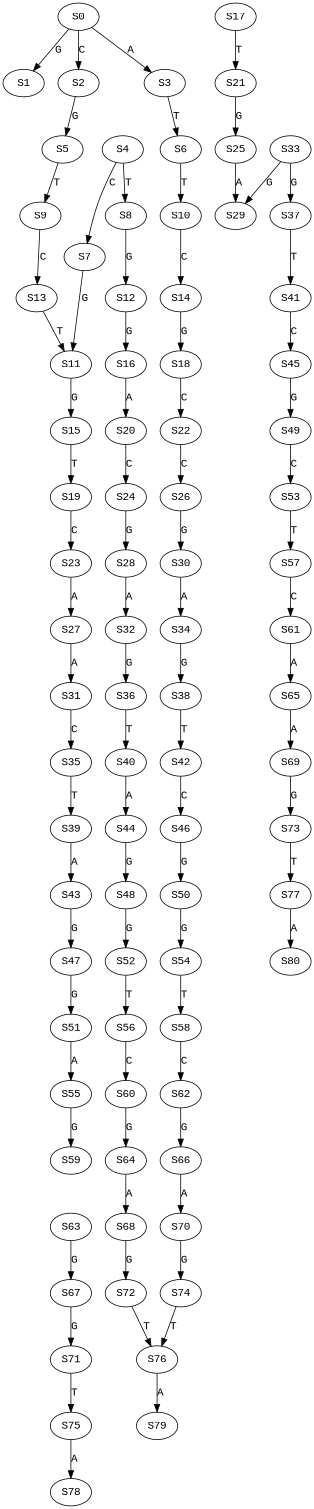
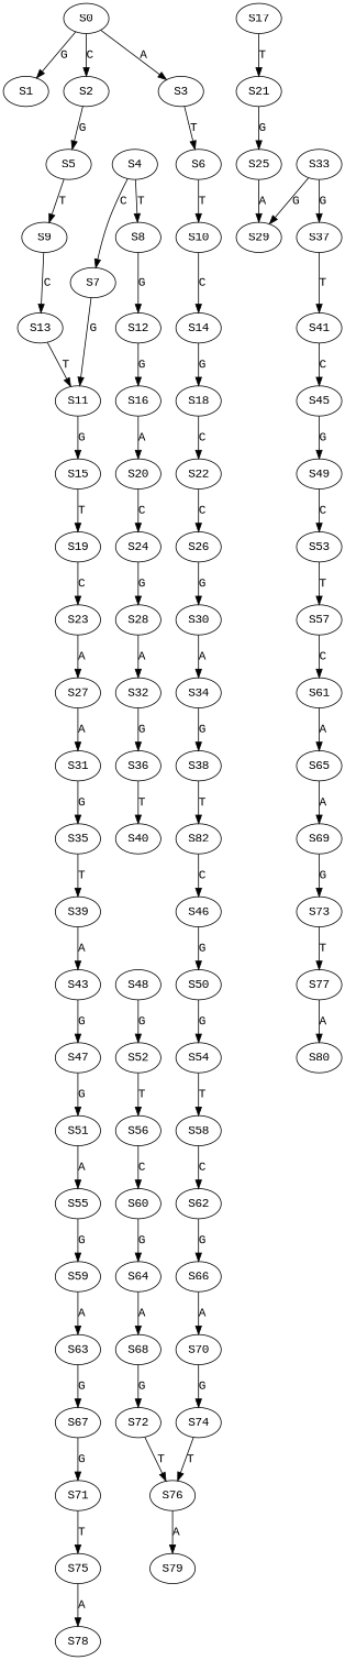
  strict digraph {
    fontname="Liberation Mono"
    node [fontname="Liberation Mono"]
    edge [fontname="Liberation Mono"]
    S0
    S1
    S2
    S3
    S5
    S6
    S4
    S7
    S8
    S9
    S10
    S11
    S12
    S13
    S14
    S15
    S16
    S18
    S19
    S20
    S17
    S21
    S22
    S23
    S24
    S25
    S26
    S27
    S28
    S29
    S30
    S31
    S32
    S34
    S35
    S36
    S33
    S37
    S38
    S39
    S40
    S41
-   S42
+   S42 [label=S82]
    S43
-   S44
    S45
    S46
    S47
    S48
    S49
    S50
    S51
    S52
    S53
    S54
    S55
    S56
    S57
    S58
    S59
    S60
    S61
    S62
    S63
    S64
    S65
    S66
    S67
    S68
    S69
    S70
    S71
    S72
    S73
    S74
    S75
    S76
    S77
    S78
    S79
    S80
    S0 -> S1 [label=G]
    S0 -> S2 [label=C]
    S0 -> S3 [label=A]
    S2 -> S5 [label=G]
    S3 -> S6 [label=T]
    S5 -> S9 [label=T]
    S6 -> S10 [label=T]
    S4 -> S7 [label=C]
    S4 -> S8 [label=T]
    S7 -> S11 [label=G]
    S8 -> S12 [label=G]
    S9 -> S13 [label=C]
    S10 -> S14 [label=C]
    S11 -> S15 [label=G]
    S12 -> S16 [label=G]
    S13 -> S11 [label=T]
    S14 -> S18 [label=G]
    S15 -> S19 [label=T]
    S16 -> S20 [label=A]
    S18 -> S22 [label=C]
    S19 -> S23 [label=C]
    S20 -> S24 [label=C]
    S17 -> S21 [label=T]
    S21 -> S25 [label=G]
    S22 -> S26 [label=C]
    S23 -> S27 [label=A]
    S24 -> S28 [label=G]
    S25 -> S29 [label=A]
    S26 -> S30 [label=G]
    S27 -> S31 [label=A]
    S28 -> S32 [label=A]
    S30 -> S34 [label=A]
-   S31 -> S35 [label=C]
+   S31 -> S35 [label=G]
    S32 -> S36 [label=G]
    S34 -> S38 [label=G]
    S35 -> S39 [label=T]
    S36 -> S40 [label=T]
    S33 -> S29 [label=G]
    S33 -> S37 [label=G]
    S37 -> S41 [label=T]
    S38 -> S42 [label=T]
    S39 -> S43 [label=A]
-   S40 -> S44 [label=A]
    S41 -> S45 [label=C]
    S42 -> S46 [label=C]
    S43 -> S47 [label=G]
-   S44 -> S48 [label=G]
    S45 -> S49 [label=G]
    S46 -> S50 [label=G]
    S47 -> S51 [label=G]
    S48 -> S52 [label=G]
    S49 -> S53 [label=C]
    S50 -> S54 [label=G]
    S51 -> S55 [label=A]
    S52 -> S56 [label=T]
    S53 -> S57 [label=T]
    S54 -> S58 [label=T]
    S55 -> S59 [label=G]
    S56 -> S60 [label=C]
    S57 -> S61 [label=C]
    S58 -> S62 [label=C]
+   S59 -> S63 [label=A]
    S60 -> S64 [label=G]
    S61 -> S65 [label=A]
    S62 -> S66 [label=G]
    S63 -> S67 [label=G]
    S64 -> S68 [label=A]
    S65 -> S69 [label=A]
    S66 -> S70 [label=A]
    S67 -> S71 [label=G]
    S68 -> S72 [label=G]
    S69 -> S73 [label=G]
    S70 -> S74 [label=G]
    S71 -> S75 [label=T]
    S72 -> S76 [label=T]
    S73 -> S77 [label=T]
    S74 -> S76 [label=T]
    S75 -> S78 [label=A]
    S76 -> S79 [label=A]
    S77 -> S80 [label=A]
  }
